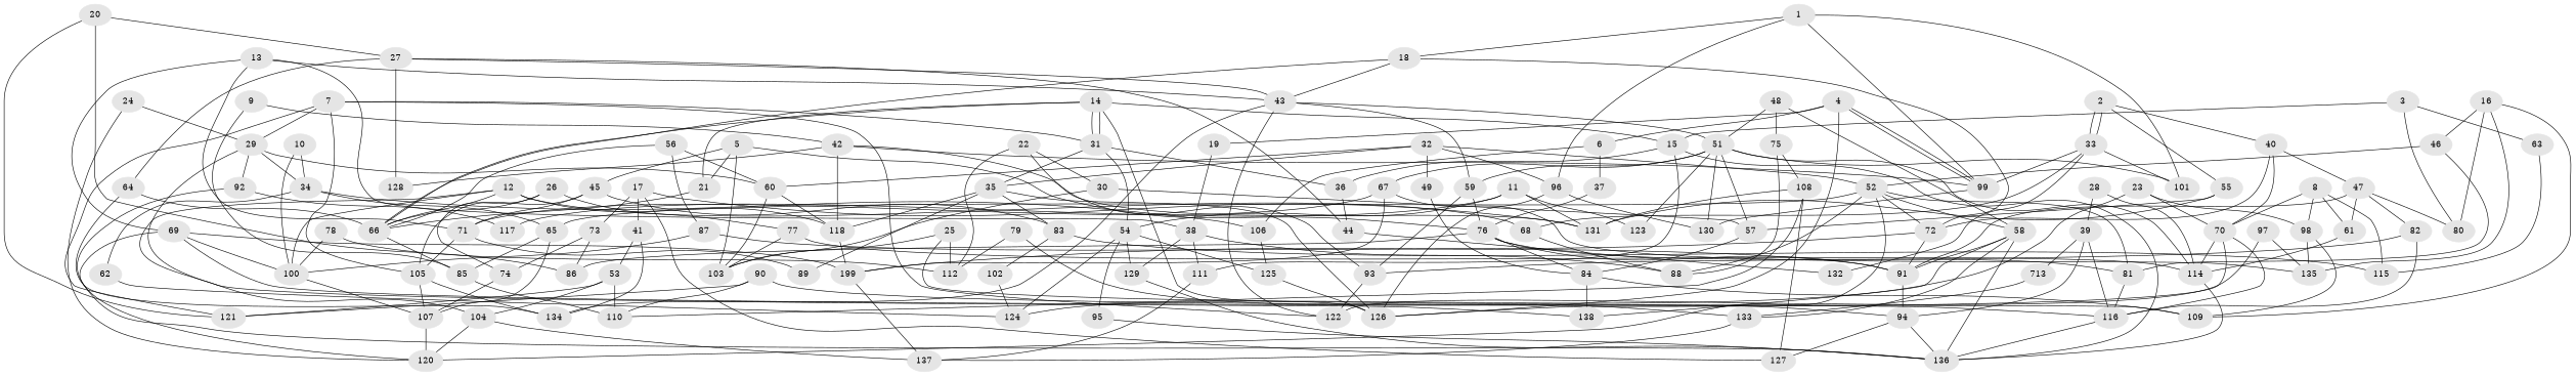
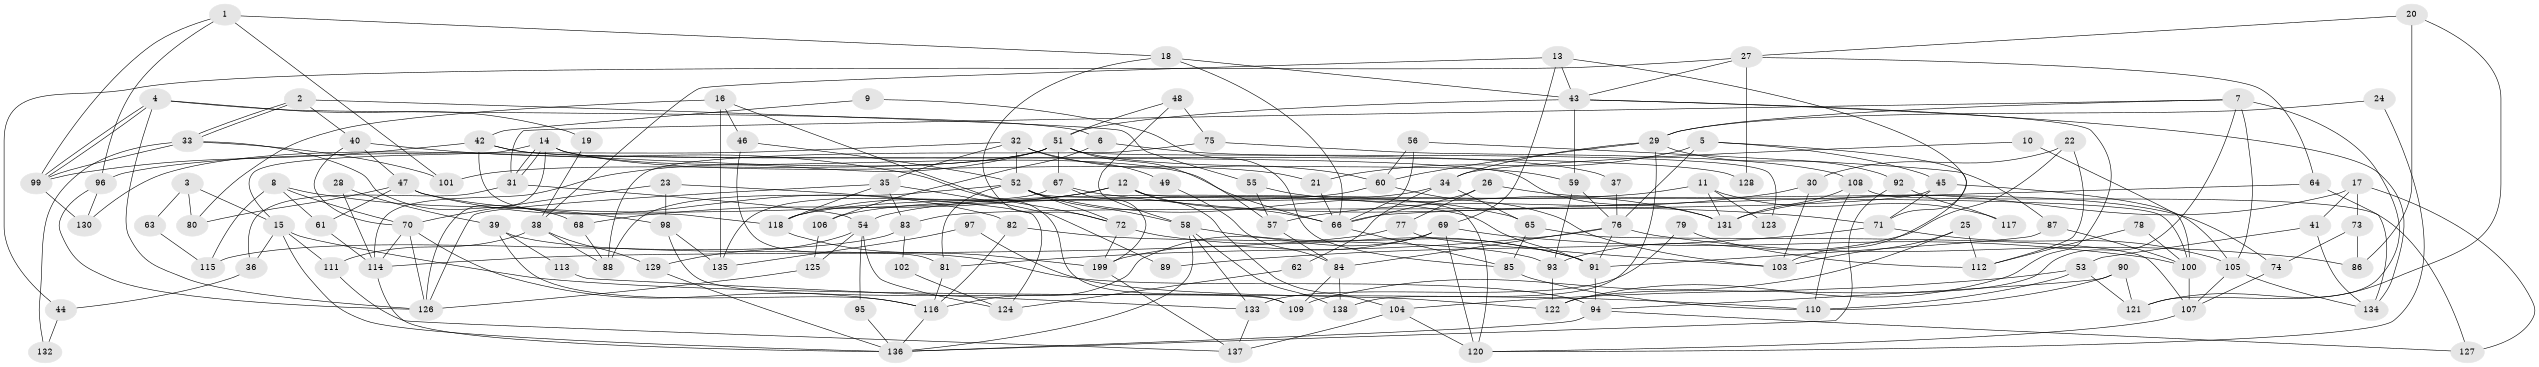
  graph {
    node [color=gray90 style=filled]
    1
    18
    96
    99
    101
    66
    43
    72
    126
    130
    2
    33
    40
    55
    68
    132
    70
    47
    131
    57
    3
    15
    63
    80
    36
    110
    111
    136
    115
    4
    6
    19
    37
    106
    38
    5
    21
    45
    76
    103
    105
    71
    83
    86
    81
    91
    84
    125
    7
    29
    31
    121
    122
    34
    60
    92
    138
    54
    35
    134
    107
    8
    61
    98
    114
    116
    109
    135
    9
    42
    85
    118
    128
    10
    100
    62
    65
    11
    117
    123
    124
    129
    95
    12
    104
    88
    120
    137
    n89 [label=199]
    13
    69
    51
    59
    89
    14
    44
    16
    46
    52
    17
    41
    73
    127
    53
    74
    20
    27
    64
    22
    30
    93
    112
    23
    24
    25
    26
    77
    28
    39
    94
-   113 [label=713]
+   113
    32
    49
    58
    102
    133
    82
    67
    48
    75
    108
    56
    87
    78
    79
    90
    97
    1 -- 18
    1 -- 96
    1 -- 99
    1 -- 101
    18 -- 66
    18 -- 43
    18 -- 72
    96 -- 126
    96 -- 130
    99 -- 130
    66 -- 85
    43 -- 122
    43 -- 134
    43 -- 51
    43 -- 59
    72 -- 91
    72 -- n89
    2 -- 33
    2 -- 33
    2 -- 40
    2 -- 55
    33 -- 99
    33 -- 101
    33 -- 68
    33 -- 132
    40 -- 72
    40 -- 70
    40 -- 47
    55 -- 131
    55 -- 57
    68 -- 88
    70 -- 126
    70 -- 114
    70 -- 116
    47 -- 80
    47 -- 91
    47 -- 61
    47 -- 82
    57 -- 84
    3 -- 15
    3 -- 63
    3 -- 80
    15 -- 36
+   15 -- 110
    15 -- 111
    15 -- 136
    63 -- 115
    36 -- 44
    111 -- 137
    4 -- 99
    4 -- 99
    4 -- 126
    4 -- 6
    4 -- 19
    6 -- 37
    6 -- 106
    19 -- 38
    37 -- 76
    106 -- 125
    38 -- 111
    38 -- 129
    38 -- 88
    5 -- 21
    5 -- 45
    5 -- 76
    5 -- 103
    21 -- 66
    45 -- 105
    45 -- 71
    45 -- 83
    76 -- 86
    76 -- 81
    76 -- 91
    76 -- 84
    105 -- 134
    105 -- 107
    71 -- 105
    71 -- 89
    83 -- 115
    83 -- 102
    81 -- 116
    91 -- 94
    84 -- 138
    84 -- 109
    125 -- 126
    7 -- 105
    7 -- 29
    7 -- 31
    7 -- 121
    7 -- 122
    29 -- 34
    29 -- 60
    29 -- 92
    29 -- 138
    31 -- 36
    31 -- 54
-   31 -- 35
    34 -- 106
    34 -- 62
    34 -- 65
    60 -- 103
    60 -- 118
    92 -- 136
    92 -- 117
    54 -- 125
    54 -- 124
    54 -- 129
    54 -- 95
    35 -- 126
    35 -- 83
    35 -- 118
    35 -- 89
    107 -- 120
    8 -- 70
    8 -- 115
    8 -- 61
    8 -- 98
    61 -- 114
    98 -- 109
    98 -- 135
    114 -- 136
    116 -- 136
    9 -- 42
    9 -- 85
    42 -- 99
    42 -- 131
    42 -- 118
    42 -- 128
    85 -- 110
    118 -- n89
    10 -- 34
    10 -- 100
    100 -- 107
    62 -- 124
    65 -- 107
    65 -- 85
    11 -- 131
    11 -- 54
    11 -- 117
    11 -- 123
    129 -- 136
    95 -- 136
    12 -- 66
    12 -- 68
    12 -- 118
    12 -- 100
    12 -- 104
    104 -- 120
    104 -- 137
    n89 -- 137
    13 -- 43
    13 -- 38
    13 -- 71
    13 -- 69
    69 -- 116
    69 -- 100
    69 -- 120
    69 -- n89
    51 -- 101
    51 -- 130
    51 -- 57
    51 -- 114
    51 -- 123
    51 -- 59
    51 -- 67
    59 -- 76
    59 -- 93
    14 -- 66
    14 -- 126
    14 -- 15
    14 -- 21
    14 -- 31
    14 -- 31
    44 -- 132
    16 -- 80
    16 -- 109
    16 -- 135
    16 -- 46
    46 -- 81
    46 -- 52
    52 -- 72
    52 -- 81
    52 -- 65
    52 -- 88
    52 -- 120
    52 -- 58
    17 -- 131
    17 -- 41
    17 -- 73
    17 -- 127
    41 -- 134
    41 -- 53
    73 -- 86
    73 -- 74
    53 -- 110
    53 -- 121
    53 -- 104
    74 -- 107
    20 -- 86
    20 -- 121
    20 -- 27
    27 -- 43
    27 -- 128
    27 -- 44
    27 -- 64
    64 -- 66
    64 -- 134
    22 -- 30
    22 -- 93
    22 -- 112
    30 -- 57
    30 -- 103
    93 -- 122
    23 -- 70
    23 -- 98
    23 -- 124
    24 -- 29
    24 -- 120
    25 -- 103
    25 -- 109
    25 -- 112
    26 -- 66
    26 -- 74
    26 -- 77
    77 -- 103
    77 -- 114
    28 -- 114
    28 -- 39
    39 -- 116
    39 -- 94
    39 -- 113
    94 -- 136
    94 -- 127
    113 -- 133
    32 -- 96
    32 -- 60
    32 -- 35
    32 -- 52
    32 -- 49
    49 -- 84
    58 -- 136
    58 -- 91
    58 -- 138
    58 -- 133
    102 -- 124
    133 -- 137
    82 -- 116
    82 -- 93
    67 -- 71
    67 -- 135
    67 -- n89
    48 -- 51
    48 -- 58
    48 -- 75
    75 -- 88
    75 -- 108
    108 -- 131
    108 -- 110
    108 -- 127
    56 -- 66
    56 -- 60
    56 -- 87
    87 -- 91
    87 -- 100
    78 -- 100
    78 -- 112
    79 -- 112
    79 -- 133
    90 -- 110
    90 -- 121
    90 -- 94
    97 -- 122
    97 -- 135
  }
